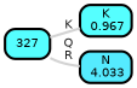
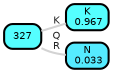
  graph {
    ranksep="0 equally"
    splines=straight
    rankdir=LR
    node [color=black fontcolor=black fontname=helvetica penwidth=3 shape=box style="filled, rounded"]
    edge [color=lightgray fontcolor=grey14 fontname=helvetica fontweight=bold penwidth=3]
    n1 [fillcolor="#55ffff" label="K\n 0.967"]
    n2 [fillcolor="#55feff" label=327]
-   n3 [fillcolor="#55ebff" label="N\n 4.033"]
+   n3 [fillcolor="#55ebff" label="N\n 0.033"]
    subgraph sub_1 {
      rank=same
    }
    n2 -- n1 [label=" K"]
    n2 -- n3 [label=" Q\n R"]
  }
